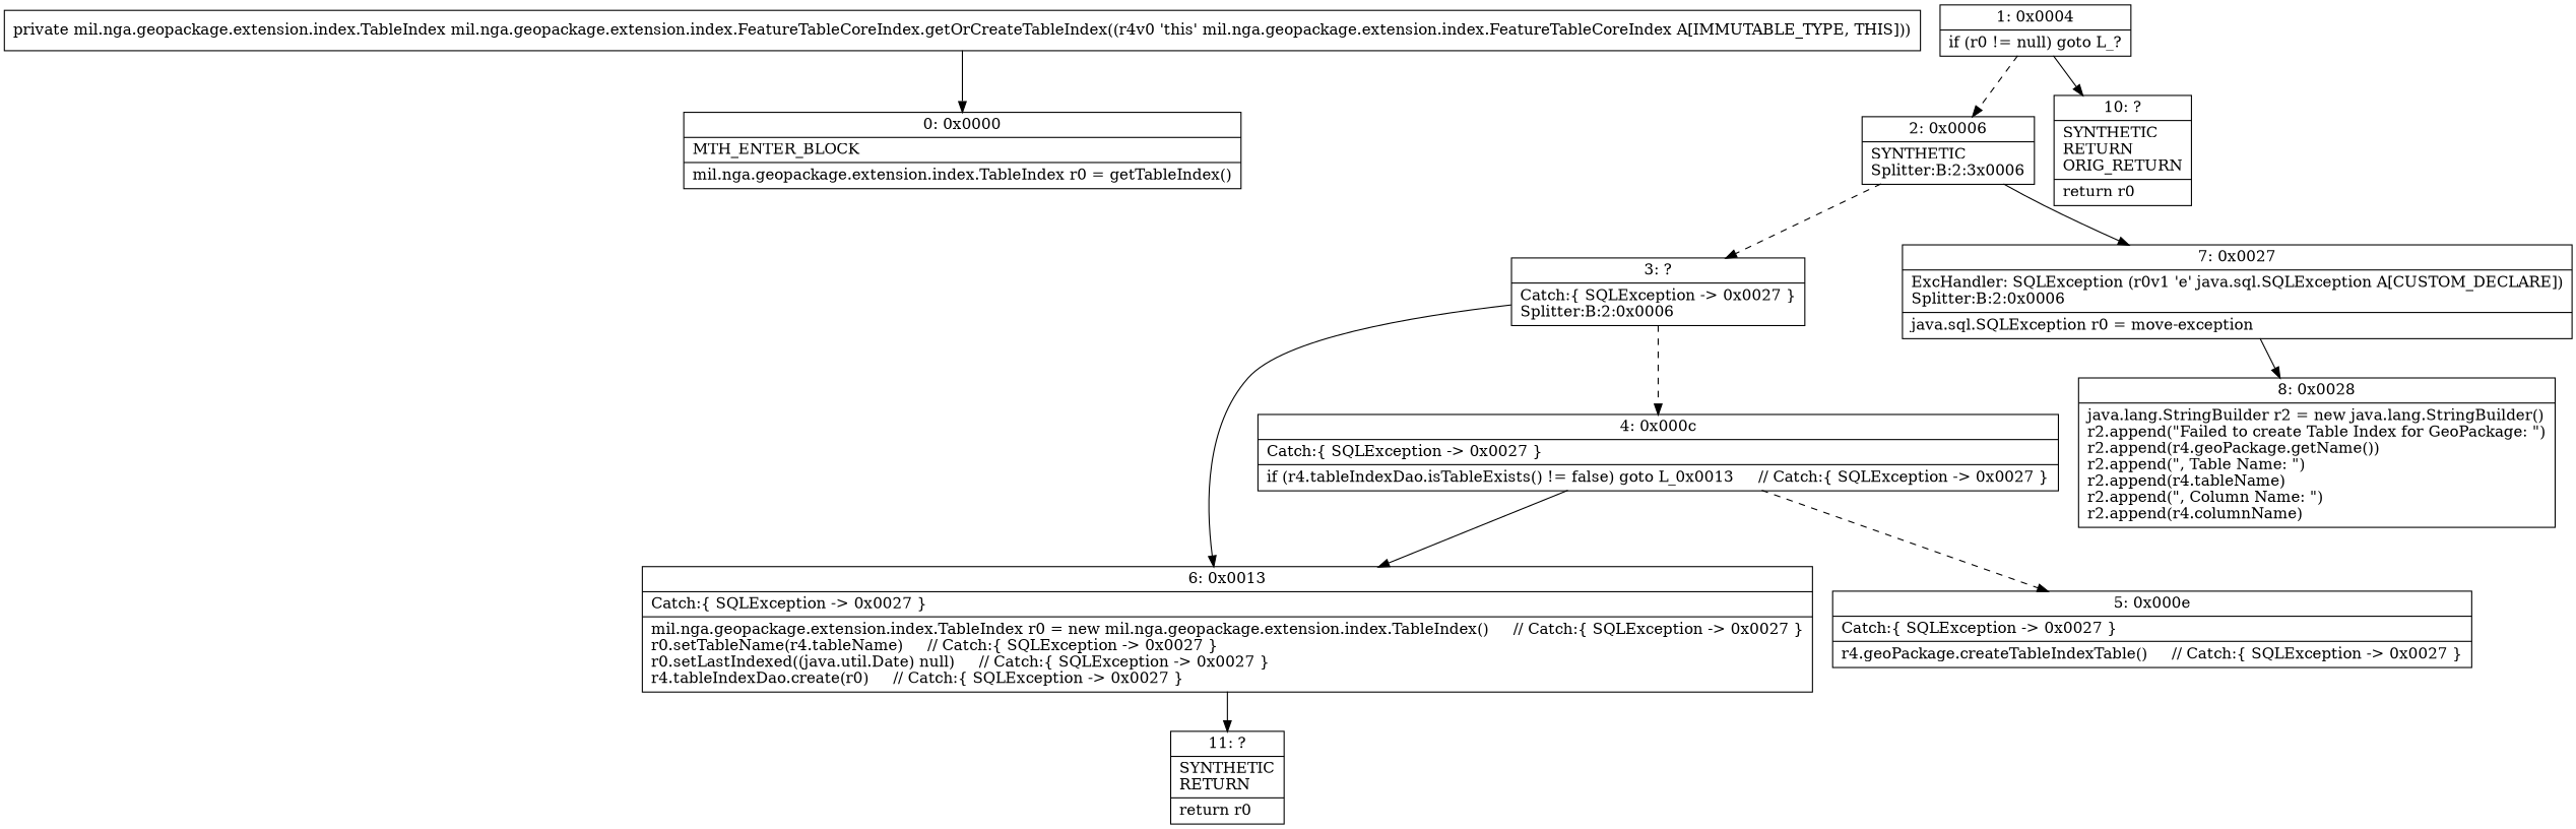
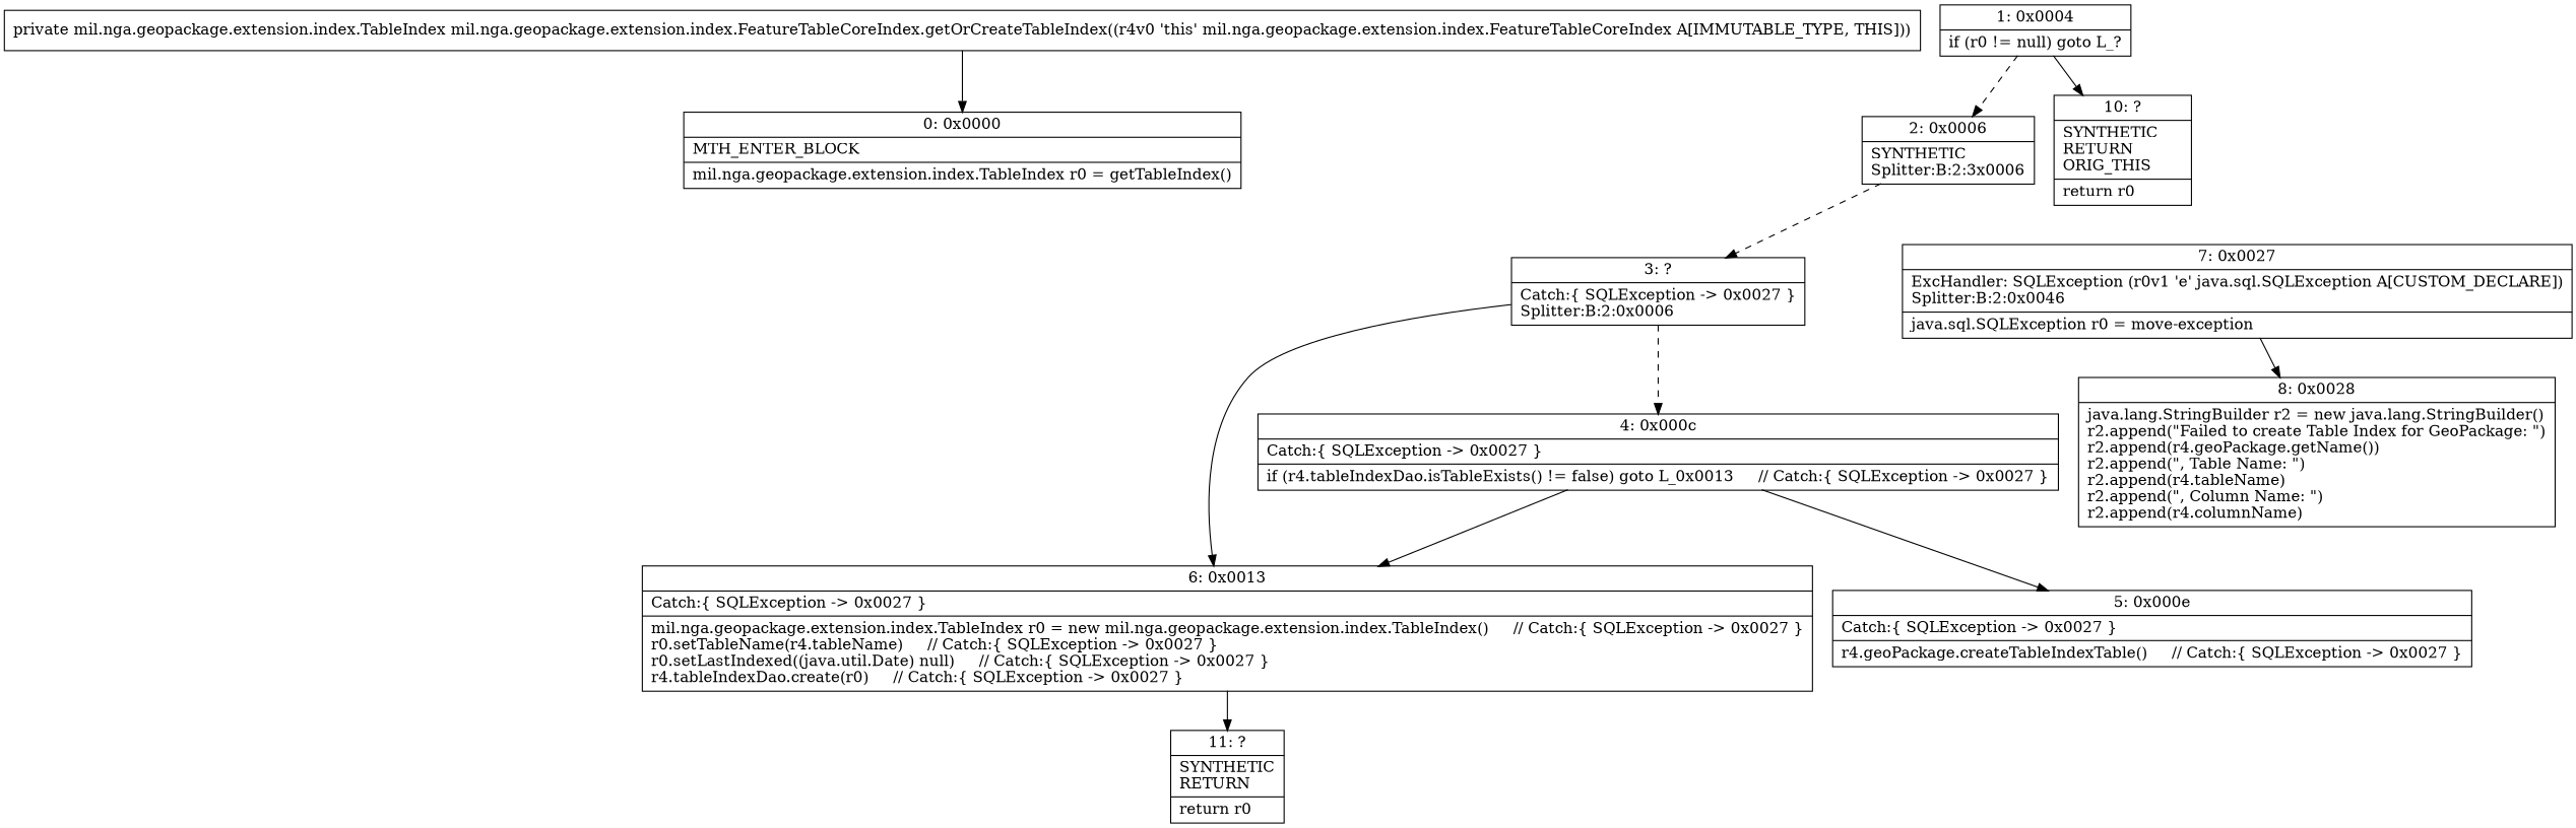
  digraph {
    node [shape=record]
    n1 [label="{0\:\ 0x0000|MTH_ENTER_BLOCK\l|mil.nga.geopackage.extension.index.TableIndex r0 = getTableIndex()\l}"]
    n2 [label="{1\:\ 0x0004|if (r0 != null) goto L_?\l}"]
    n3 [label="{2\:\ 0x0006|SYNTHETIC\lSplitter:B:2:3x0006\l}"]
-   n4 [label="{10\:\ ?|SYNTHETIC\lRETURN\lORIG_RETURN\l|return r0\l}"]
+   n4 [label="{10\:\ ?|SYNTHETIC\lRETURN\lORIG_THIS\l|return r0\l}"]
    n5 [label="{3\:\ ?|Catch:\{ SQLException \-\> 0x0027 \}\lSplitter:B:2:0x0006\l}"]
-   n6 [label="{7\:\ 0x0027|ExcHandler: SQLException (r0v1 'e' java.sql.SQLException A[CUSTOM_DECLARE])\lSplitter:B:2:0x0006\l|java.sql.SQLException r0 = move\-exception\l}"]
+   n6 [label="{7\:\ 0x0027|ExcHandler: SQLException (r0v1 'e' java.sql.SQLException A[CUSTOM_DECLARE])\lSplitter:B:2:0x0046\l|java.sql.SQLException r0 = move\-exception\l}"]
    n7 [label="{4\:\ 0x000c|Catch:\{ SQLException \-\> 0x0027 \}\l|if (r4.tableIndexDao.isTableExists() != false) goto L_0x0013     \/\/ Catch:\{ SQLException \-\> 0x0027 \}\l}"]
    n8 [label="{6\:\ 0x0013|Catch:\{ SQLException \-\> 0x0027 \}\l|mil.nga.geopackage.extension.index.TableIndex r0 = new mil.nga.geopackage.extension.index.TableIndex()     \/\/ Catch:\{ SQLException \-\> 0x0027 \}\lr0.setTableName(r4.tableName)     \/\/ Catch:\{ SQLException \-\> 0x0027 \}\lr0.setLastIndexed((java.util.Date) null)     \/\/ Catch:\{ SQLException \-\> 0x0027 \}\lr4.tableIndexDao.create(r0)     \/\/ Catch:\{ SQLException \-\> 0x0027 \}\l}"]
    n9 [label="{8\:\ 0x0028|java.lang.StringBuilder r2 = new java.lang.StringBuilder()\lr2.append(\"Failed to create Table Index for GeoPackage: \")\lr2.append(r4.geoPackage.getName())\lr2.append(\", Table Name: \")\lr2.append(r4.tableName)\lr2.append(\", Column Name: \")\lr2.append(r4.columnName)\l}"]
    n10 [label="{5\:\ 0x000e|Catch:\{ SQLException \-\> 0x0027 \}\l|r4.geoPackage.createTableIndexTable()     \/\/ Catch:\{ SQLException \-\> 0x0027 \}\l}"]
    n11 [label="{11\:\ ?|SYNTHETIC\lRETURN\l|return r0\l}"]
    n12 [label="{private mil.nga.geopackage.extension.index.TableIndex mil.nga.geopackage.extension.index.FeatureTableCoreIndex.getOrCreateTableIndex((r4v0 'this' mil.nga.geopackage.extension.index.FeatureTableCoreIndex A[IMMUTABLE_TYPE, THIS])) }"]
    n2 -> n3 [style=dashed]
    n2 -> n4
    n3 -> n5 [style=dashed]
-   n3 -> n6
    n5 -> n7 [style=dashed]
    n5 -> n8
    n6 -> n9
    n7 -> n8
-   n7 -> n10 [style=dashed]
+   n7 -> n10 [style=solid]
    n8 -> n11
    n12 -> n1
  }
